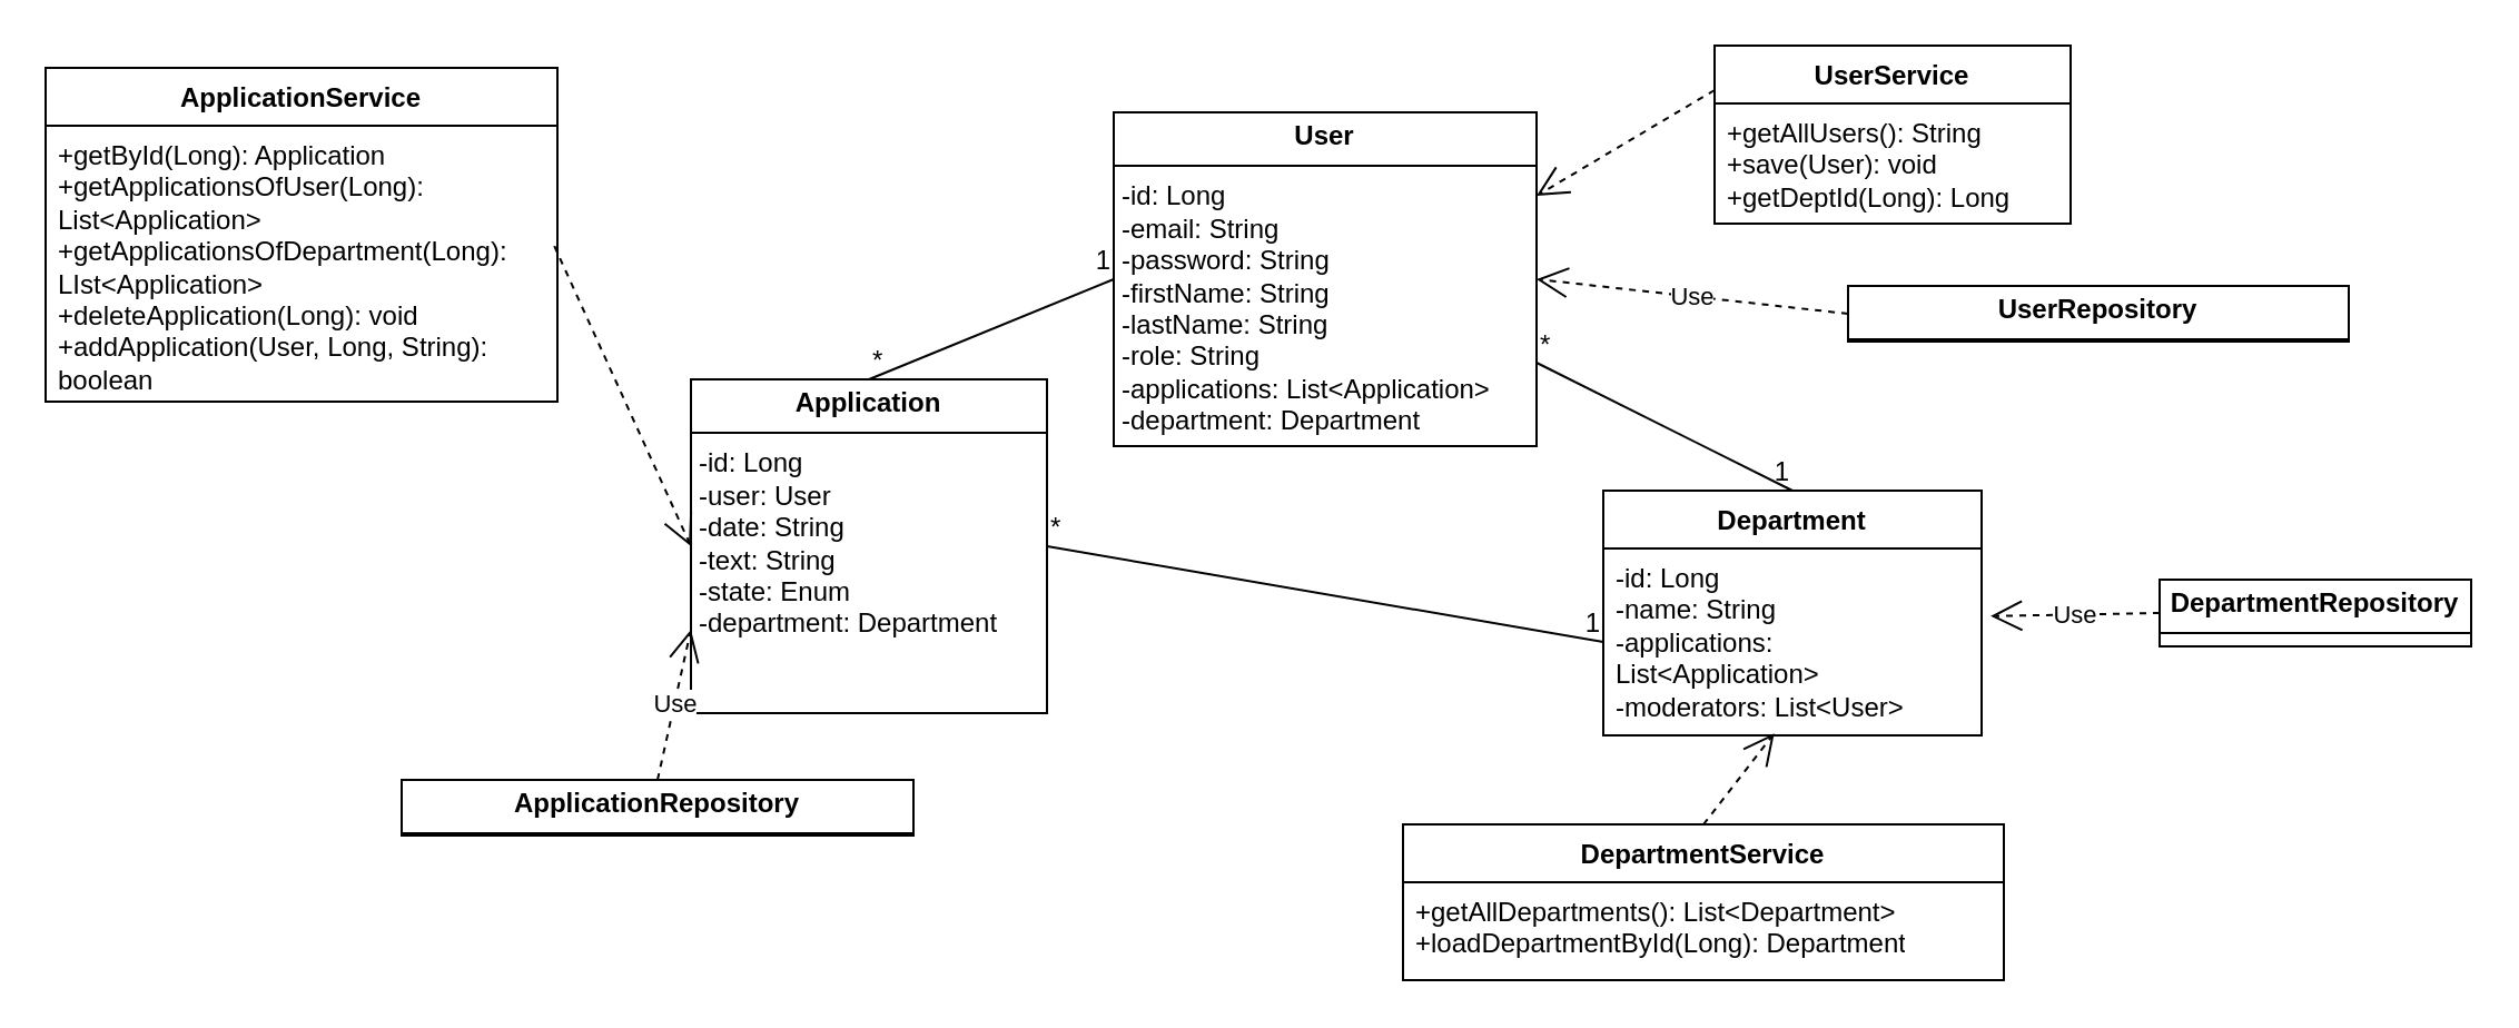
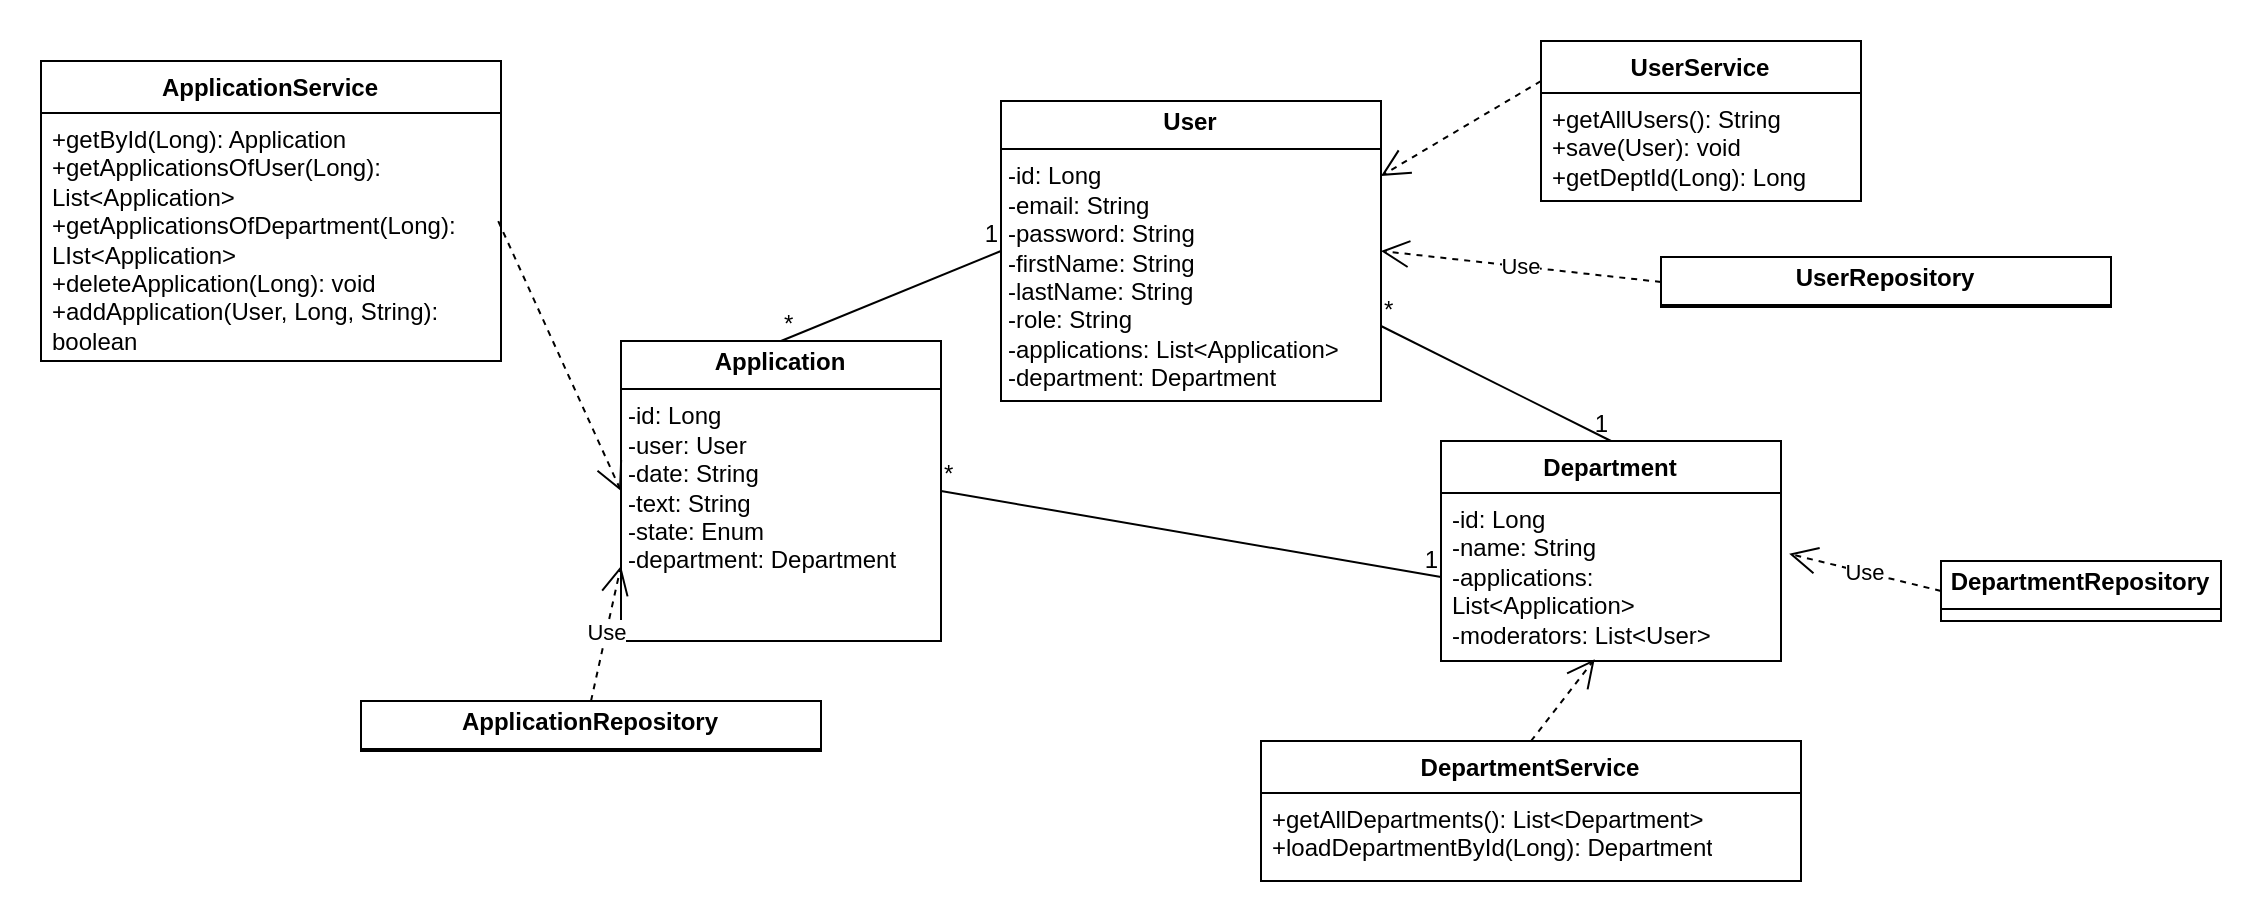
  <mxCell id="0" />
  <mxCell id="1" parent="0" />
  <mxCell id="2" value="&lt;p style=&quot;margin:0px;margin-top:4px;text-align:center;&quot;&gt;&lt;b&gt;User&lt;/b&gt;&lt;/p&gt;&lt;hr size=&quot;1&quot; style=&quot;border-style:solid;&quot;&gt;&lt;p style=&quot;margin:0px;margin-left:4px;&quot;&gt;-id: Long&lt;/p&gt;&lt;p style=&quot;margin:0px;margin-left:4px;&quot;&gt;-email: String&lt;/p&gt;&lt;p style=&quot;margin:0px;margin-left:4px;&quot;&gt;-password: String&lt;/p&gt;&lt;p style=&quot;margin:0px;margin-left:4px;&quot;&gt;-firstName: String&lt;/p&gt;&lt;p style=&quot;margin:0px;margin-left:4px;&quot;&gt;-lastName: String&lt;/p&gt;&lt;p style=&quot;margin:0px;margin-left:4px;&quot;&gt;-role: String&lt;/p&gt;&lt;p style=&quot;margin:0px;margin-left:4px;&quot;&gt;&lt;span style=&quot;background-color: transparent; color: light-dark(rgb(0, 0, 0), rgb(255, 255, 255));&quot;&gt;-applications: List&amp;lt;Application&amp;gt;&lt;/span&gt;&lt;/p&gt;&lt;p style=&quot;margin:0px;margin-left:4px;&quot;&gt;&lt;span style=&quot;background-color: transparent; color: light-dark(rgb(0, 0, 0), rgb(255, 255, 255));&quot;&gt;-department: Department&lt;/span&gt;&lt;/p&gt;&lt;p style=&quot;margin:0px;margin-left:4px;&quot;&gt;&lt;br&gt;&lt;/p&gt;" style="verticalAlign=top;align=left;overflow=fill;html=1;whiteSpace=wrap;" parent="1" vertex="1"><mxGeometry x="500" y="50" width="190" height="150" as="geometry" /></mxCell>
  <mxCell id="3" value="&lt;p style=&quot;margin:0px;margin-top:4px;text-align:center;&quot;&gt;&lt;b&gt;Application&lt;/b&gt;&lt;/p&gt;&lt;hr size=&quot;1&quot; style=&quot;border-style:solid;&quot;&gt;&lt;p style=&quot;margin:0px;margin-left:4px;&quot;&gt;-id: Long&lt;/p&gt;&lt;p style=&quot;margin:0px;margin-left:4px;&quot;&gt;-user: User&lt;/p&gt;&lt;p style=&quot;margin:0px;margin-left:4px;&quot;&gt;-date: String&lt;/p&gt;&lt;p style=&quot;margin:0px;margin-left:4px;&quot;&gt;-text: String&lt;/p&gt;&lt;p style=&quot;margin:0px;margin-left:4px;&quot;&gt;-state: Enum&lt;/p&gt;&lt;p style=&quot;margin:0px;margin-left:4px;&quot;&gt;-department: Department&lt;/p&gt;" style="verticalAlign=top;align=left;overflow=fill;html=1;whiteSpace=wrap;" parent="1" vertex="1"><mxGeometry x="310" y="170" width="160" height="150" as="geometry" /></mxCell>
  <mxCell id="4" value="&lt;p style=&quot;margin:0px;margin-top:4px;text-align:center;&quot;&gt;&lt;b&gt;ApplicationRepository&lt;/b&gt;&lt;/p&gt;&lt;hr size=&quot;1&quot; style=&quot;border-style:solid;&quot;&gt;&lt;div style=&quot;height:2px;&quot;&gt;&lt;/div&gt;" style="verticalAlign=top;align=left;overflow=fill;html=1;whiteSpace=wrap;" parent="1" vertex="1"><mxGeometry x="180" y="350" width="230" height="25" as="geometry" /></mxCell>
  <mxCell id="5" value="&lt;p style=&quot;margin:0px;margin-top:4px;text-align:center;&quot;&gt;&lt;b&gt;UserRepository&lt;/b&gt;&lt;/p&gt;&lt;hr size=&quot;1&quot; style=&quot;border-style:solid;&quot;&gt;&lt;div style=&quot;height:2px;&quot;&gt;&lt;/div&gt;" style="verticalAlign=top;align=left;overflow=fill;html=1;whiteSpace=wrap;" parent="1" vertex="1"><mxGeometry x="830" y="128" width="225" height="25" as="geometry" /></mxCell>
  <mxCell id="6" style="edgeStyle=orthogonalEdgeStyle;rounded=0;orthogonalLoop=1;jettySize=auto;html=1;exitX=0.5;exitY=1;exitDx=0;exitDy=0;" parent="1" source="3" target="3" edge="1"><mxGeometry relative="1" as="geometry" /></mxCell>
  <mxCell id="7" value="Use" style="endArrow=open;endSize=12;dashed=1;html=1;rounded=0;entryX=1;entryY=0.5;entryDx=0;entryDy=0;exitX=0;exitY=0.5;exitDx=0;exitDy=0;" parent="1" source="5" target="2" edge="1"><mxGeometry width="160" relative="1" as="geometry"><mxPoint x="440" y="200" as="sourcePoint" /><mxPoint x="600" y="200" as="targetPoint" /></mxGeometry></mxCell>
  <mxCell id="8" value="Use" style="endArrow=open;endSize=12;dashed=1;html=1;rounded=0;exitX=0.5;exitY=0;exitDx=0;exitDy=0;entryX=0;entryY=0.75;entryDx=0;entryDy=0;" parent="1" source="4" target="3" edge="1"><mxGeometry width="160" relative="1" as="geometry"><mxPoint x="745" y="339.5" as="sourcePoint" /><mxPoint x="670" y="340" as="targetPoint" /></mxGeometry></mxCell>
  <mxCell id="9" value="UserService" style="swimlane;fontStyle=1;align=center;verticalAlign=top;childLayout=stackLayout;horizontal=1;startSize=26;horizontalStack=0;resizeParent=1;resizeParentMax=0;resizeLast=0;collapsible=1;marginBottom=0;whiteSpace=wrap;html=1;" parent="1" vertex="1"><mxGeometry x="770" y="20" width="160" height="80" as="geometry" /></mxCell>
  <mxCell id="10" value="+getAllUsers(): String&lt;div&gt;+save(User): void&lt;/div&gt;&lt;div&gt;+getDeptId(Long): Long&lt;/div&gt;" style="text;strokeColor=none;fillColor=none;align=left;verticalAlign=top;spacingLeft=4;spacingRight=4;overflow=hidden;rotatable=0;points=[[0,0.5],[1,0.5]];portConstraint=eastwest;whiteSpace=wrap;html=1;" parent="9" vertex="1"><mxGeometry y="26" width="160" height="54" as="geometry" /></mxCell>
  <mxCell id="11" value="ApplicationService" style="swimlane;fontStyle=1;align=center;verticalAlign=top;childLayout=stackLayout;horizontal=1;startSize=26;horizontalStack=0;resizeParent=1;resizeParentMax=0;resizeLast=0;collapsible=1;marginBottom=0;whiteSpace=wrap;html=1;" parent="1" vertex="1"><mxGeometry x="20" y="30" width="230" height="150" as="geometry" /></mxCell>
  <mxCell id="12" value="+getById(Long): Application&lt;div&gt;+getApplicationsOfUser(Long):&lt;/div&gt;&lt;div&gt;List&amp;lt;Application&amp;gt;&lt;/div&gt;&lt;div&gt;+getApplicationsOfDepartment(Long):&lt;/div&gt;&lt;div&gt;LIst&amp;lt;Application&amp;gt;&lt;/div&gt;&lt;div&gt;+deleteApplication(Long): void&lt;/div&gt;&lt;div&gt;+addApplication(User, Long, String): boolean&lt;/div&gt;" style="text;strokeColor=none;fillColor=none;align=left;verticalAlign=top;spacingLeft=4;spacingRight=4;overflow=hidden;rotatable=0;points=[[0,0.5],[1,0.5]];portConstraint=eastwest;whiteSpace=wrap;html=1;" parent="11" vertex="1"><mxGeometry y="26" width="230" height="124" as="geometry" /></mxCell>
  <mxCell id="13" value="" style="endArrow=open;endSize=12;dashed=1;html=1;rounded=0;exitX=0.994;exitY=0.436;exitDx=0;exitDy=0;entryX=0;entryY=0.5;entryDx=0;entryDy=0;exitPerimeter=0;" parent="1" source="12" target="3" edge="1"><mxGeometry width="160" relative="1" as="geometry"><mxPoint x="250" y="139" as="sourcePoint" /><mxPoint x="570" y="270" as="targetPoint" /></mxGeometry></mxCell>
  <mxCell id="14" value="" style="endArrow=open;endSize=12;dashed=1;html=1;rounded=0;entryX=1;entryY=0.25;entryDx=0;entryDy=0;exitX=0;exitY=0.25;exitDx=0;exitDy=0;" parent="1" source="9" target="2" edge="1"><mxGeometry width="160" relative="1" as="geometry"><mxPoint x="757" y="-31" as="sourcePoint" /><mxPoint x="550" y="190" as="targetPoint" /></mxGeometry></mxCell>
- <mxCell id="15" value="&lt;p style=&quot;margin:0px;margin-top:4px;text-align:center;&quot;&gt;&lt;b&gt;DepartmentRepository&lt;/b&gt;&lt;/p&gt;&lt;hr size=&quot;1&quot; style=&quot;border-style:solid;&quot;&gt;&lt;div style=&quot;height:2px;&quot;&gt;&lt;/div&gt;" style="verticalAlign=top;align=left;overflow=fill;html=1;whiteSpace=wrap;" parent="1" vertex="1"><mxGeometry x="970" y="260" width="140" height="30" as="geometry" /></mxCell>
+ <mxCell id="15" value="&lt;p style=&quot;margin:0px;margin-top:4px;text-align:center;&quot;&gt;&lt;b&gt;DepartmentRepository&lt;/b&gt;&lt;/p&gt;&lt;hr size=&quot;1&quot; style=&quot;border-style:solid;&quot;&gt;&lt;div style=&quot;height:2px;&quot;&gt;&lt;/div&gt;" style="verticalAlign=top;align=left;overflow=fill;html=1;whiteSpace=wrap;" parent="1" vertex="1"><mxGeometry x="970" y="280" width="140" height="30" as="geometry" /></mxCell>
  <mxCell id="16" value="" style="endArrow=none;html=1;rounded=0;entryX=0;entryY=0.5;entryDx=0;entryDy=0;exitX=0.5;exitY=0;exitDx=0;exitDy=0;" parent="1" source="3" target="2" edge="1"><mxGeometry relative="1" as="geometry"><mxPoint x="150" y="240" as="sourcePoint" /><mxPoint x="420" y="240" as="targetPoint" /></mxGeometry></mxCell>
  <mxCell id="17" value="*" style="resizable=0;html=1;whiteSpace=wrap;align=left;verticalAlign=bottom;" parent="16" connectable="0" vertex="1"><mxGeometry x="-1" relative="1" as="geometry" /></mxCell>
  <mxCell id="18" value="1" style="resizable=0;html=1;whiteSpace=wrap;align=right;verticalAlign=bottom;" parent="16" connectable="0" vertex="1"><mxGeometry x="1" relative="1" as="geometry" /></mxCell>
  <mxCell id="19" value="Department" style="swimlane;fontStyle=1;align=center;verticalAlign=top;childLayout=stackLayout;horizontal=1;startSize=26;horizontalStack=0;resizeParent=1;resizeParentMax=0;resizeLast=0;collapsible=1;marginBottom=0;whiteSpace=wrap;html=1;" parent="1" vertex="1"><mxGeometry x="720" y="220" width="170" height="110" as="geometry" /></mxCell>
  <mxCell id="20" value="&lt;div&gt;-id: Long&lt;/div&gt;-name: String&lt;div&gt;-applications: List&amp;lt;Application&amp;gt;&lt;/div&gt;&lt;div&gt;-moderators: List&amp;lt;User&amp;gt;&lt;/div&gt;" style="text;strokeColor=none;fillColor=none;align=left;verticalAlign=top;spacingLeft=4;spacingRight=4;overflow=hidden;rotatable=0;points=[[0,0.5],[1,0.5]];portConstraint=eastwest;whiteSpace=wrap;html=1;" parent="19" vertex="1"><mxGeometry y="26" width="170" height="84" as="geometry" /></mxCell>
  <mxCell id="21" value="Use" style="endArrow=open;endSize=12;dashed=1;html=1;rounded=0;exitX=0;exitY=0.5;exitDx=0;exitDy=0;entryX=1.024;entryY=0.362;entryDx=0;entryDy=0;entryPerimeter=0;" parent="1" source="15" target="20" edge="1"><mxGeometry width="160" relative="1" as="geometry"><mxPoint x="350" y="280" as="sourcePoint" /><mxPoint x="650" y="370" as="targetPoint" /></mxGeometry></mxCell>
  <mxCell id="22" value="" style="endArrow=none;html=1;rounded=0;exitX=1;exitY=0.5;exitDx=0;exitDy=0;entryX=0;entryY=0.5;entryDx=0;entryDy=0;" parent="1" source="3" target="20" edge="1"><mxGeometry relative="1" as="geometry"><mxPoint x="460" y="326" as="sourcePoint" /><mxPoint x="360" y="390" as="targetPoint" /></mxGeometry></mxCell>
  <mxCell id="23" value="*" style="resizable=0;html=1;whiteSpace=wrap;align=left;verticalAlign=bottom;" parent="22" connectable="0" vertex="1"><mxGeometry x="-1" relative="1" as="geometry" /></mxCell>
  <mxCell id="24" value="1" style="resizable=0;html=1;whiteSpace=wrap;align=right;verticalAlign=bottom;" parent="22" connectable="0" vertex="1"><mxGeometry x="1" relative="1" as="geometry" /></mxCell>
  <mxCell id="25" style="edgeStyle=orthogonalEdgeStyle;rounded=0;orthogonalLoop=1;jettySize=auto;html=1;exitX=0.5;exitY=1;exitDx=0;exitDy=0;" parent="1" source="2" target="2" edge="1"><mxGeometry relative="1" as="geometry" /></mxCell>
  <mxCell id="26" value="" style="endArrow=none;html=1;rounded=0;exitX=1;exitY=0.75;exitDx=0;exitDy=0;entryX=0.5;entryY=0;entryDx=0;entryDy=0;" edge="1" parent="1" source="2" target="19"><mxGeometry relative="1" as="geometry"><mxPoint x="480" y="255" as="sourcePoint" /><mxPoint x="760" y="163" as="targetPoint" /></mxGeometry></mxCell>
  <mxCell id="27" value="*" style="resizable=0;html=1;whiteSpace=wrap;align=left;verticalAlign=bottom;" connectable="0" vertex="1" parent="26"><mxGeometry x="-1" relative="1" as="geometry" /></mxCell>
  <mxCell id="28" value="1" style="resizable=0;html=1;whiteSpace=wrap;align=right;verticalAlign=bottom;" connectable="0" vertex="1" parent="26"><mxGeometry x="1" relative="1" as="geometry" /></mxCell>
  <mxCell id="29" value="DepartmentService" style="swimlane;fontStyle=1;align=center;verticalAlign=top;childLayout=stackLayout;horizontal=1;startSize=26;horizontalStack=0;resizeParent=1;resizeParentMax=0;resizeLast=0;collapsible=1;marginBottom=0;whiteSpace=wrap;html=1;" vertex="1" parent="1"><mxGeometry x="630" y="370" width="270" height="70" as="geometry" /></mxCell>
  <mxCell id="30" value="+getAllDepartments(): List&amp;lt;Department&amp;gt;&lt;div&gt;+loadDepartmentById(Long): Department&lt;br&gt;&lt;div&gt;&lt;br&gt;&lt;/div&gt;&lt;/div&gt;" style="text;strokeColor=none;fillColor=none;align=left;verticalAlign=top;spacingLeft=4;spacingRight=4;overflow=hidden;rotatable=0;points=[[0,0.5],[1,0.5]];portConstraint=eastwest;whiteSpace=wrap;html=1;" vertex="1" parent="29"><mxGeometry y="26" width="270" height="44" as="geometry" /></mxCell>
  <mxCell id="31" value="" style="endArrow=open;endSize=12;dashed=1;html=1;rounded=0;entryX=0.452;entryY=0.989;entryDx=0;entryDy=0;exitX=0.5;exitY=0;exitDx=0;exitDy=0;entryPerimeter=0;" edge="1" parent="1" source="29" target="20"><mxGeometry width="160" relative="1" as="geometry"><mxPoint x="995" y="320" as="sourcePoint" /><mxPoint x="915" y="366" as="targetPoint" /></mxGeometry></mxCell>
